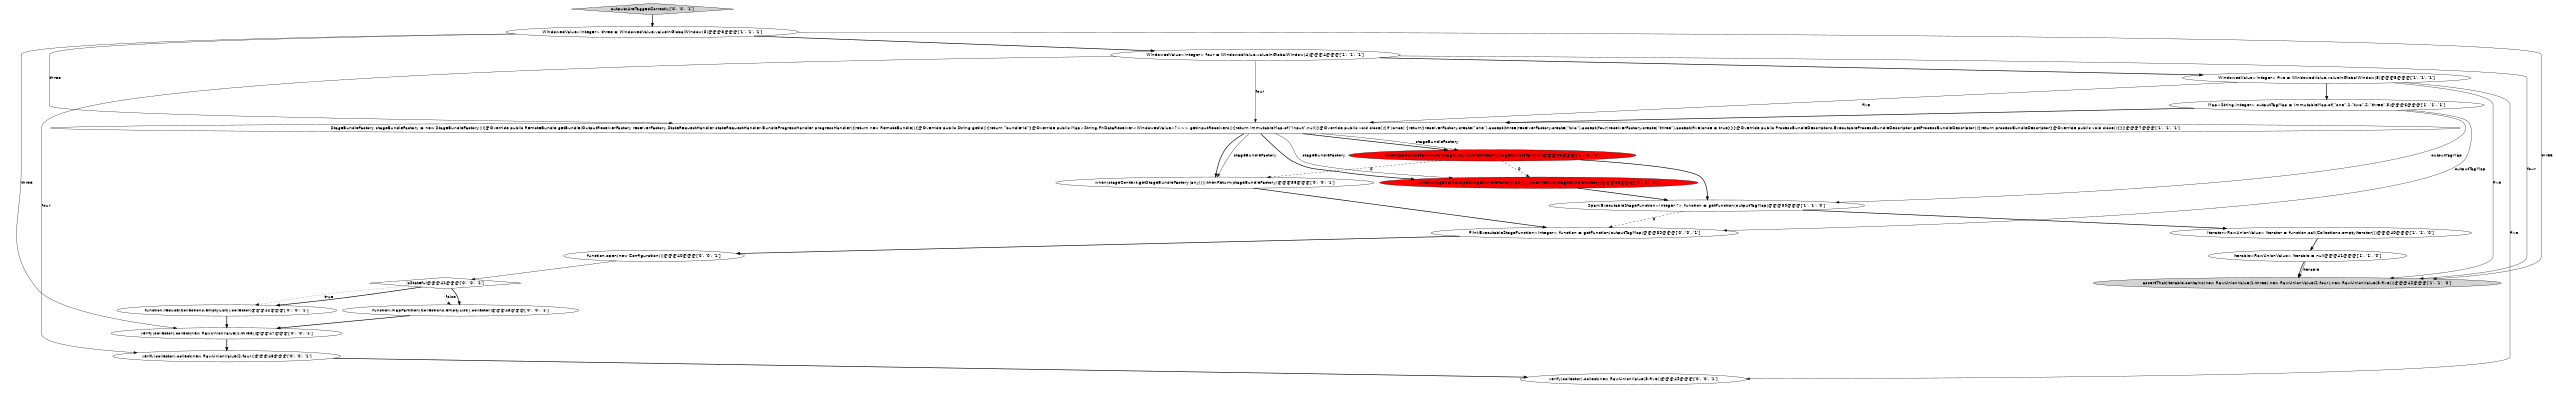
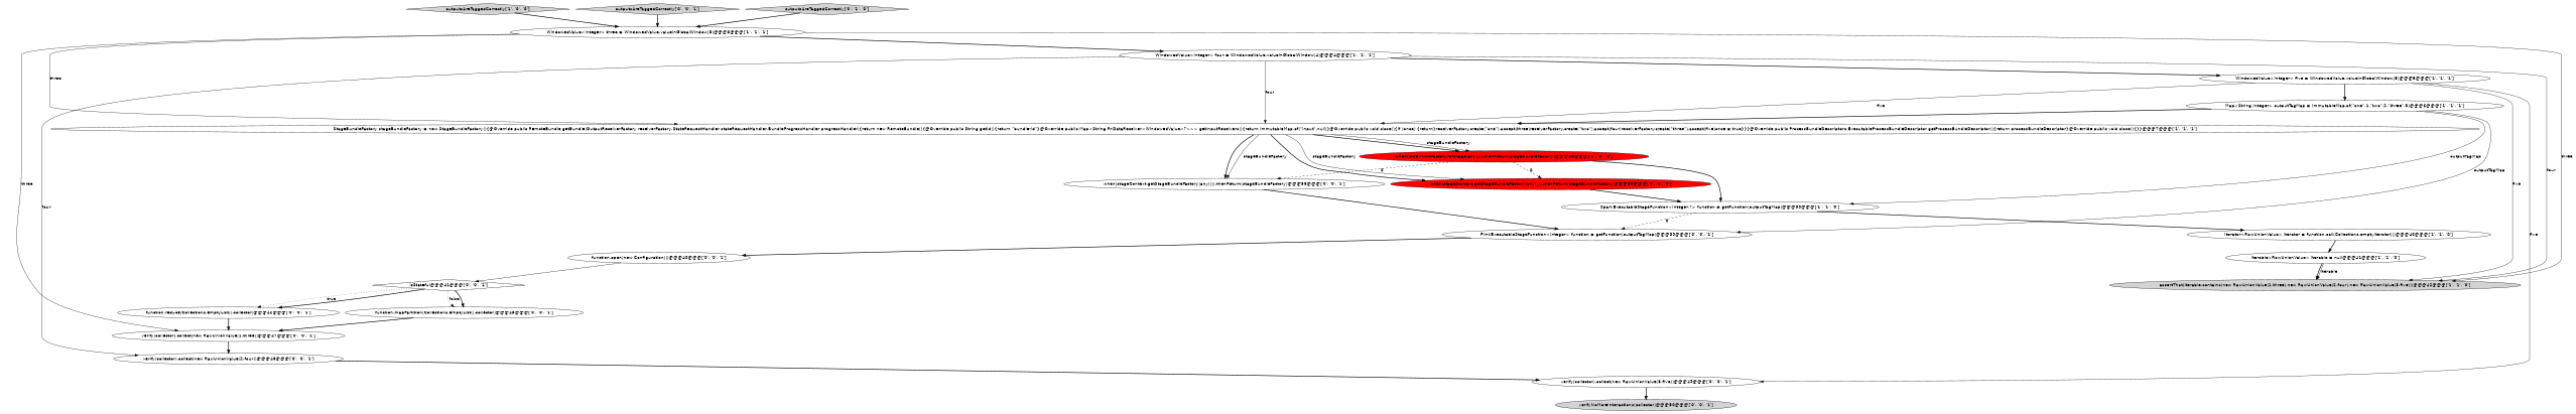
  digraph {
    fontname="DejaVu Sans"
    node [fillcolor=white fontname="DejaVu Sans" shape=ellipse style=filled]
    edge [fontname="DejaVu Sans" style=bold]
    n1 [label="when(stageContext.getStageBundleFactory(any())).thenReturn(stageBundleFactory)@@@38@@@['0', '0', '1']"]
    n2 [label="FlinkExecutableStageFunction<Integer> function = getFunction(outputTagMap)@@@39@@@['0', '0', '1']"]
    n3 [label="function.open(new Configuration())@@@40@@@['0', '0', '1']"]
    n4 [label="Map<String,Integer> outputTagMap = ImmutableMap.of(\"one\",1,\"two\",2,\"three\",3)@@@6@@@['1', '1', '1']"]
    n5 [label="StageBundleFactory stageBundleFactory = new StageBundleFactory(){@Override public RemoteBundle getBundle(OutputReceiverFactory receiverFactory,StateRequestHandler stateRequestHandler,BundleProgressHandler progressHandler){return new RemoteBundle(){@Override public String getId(){return \"bundle-id\"}@Override public Map<String,FnDataReceiver<WindowedValue<?>>> getInputReceivers(){return ImmutableMap.of(\"input\",null)}@Override public void close(){if (once) {return}receiverFactory.create(\"one\").accept(three)receiverFactory.create(\"two\").accept(four)receiverFactory.create(\"three\").accept(five)once = true}}}@Override public ProcessBundleDescriptors.ExecutableProcessBundleDescriptor getProcessBundleDescriptor(){return processBundleDescriptor}@Override public void close(){}}@@@7@@@['1', '1', '1']"]
    n6 [label="SparkExecutableStageFunction<Integer,?> function = getFunction(outputTagMap)@@@39@@@['1', '1', '0']"]
    n7 [fillcolor=red label="when(stageContext.getStageBundleFactory(any())).thenReturn(stageBundleFactory)@@@38@@@['0', '1', '0']"]
    n8 [fillcolor=red label="when(jobBundleFactory.forStage(any())).thenReturn(stageBundleFactory)@@@38@@@['1', '0', '0']"]
    n9 [label="Iterator<RawUnionValue> iterator = function.call(Collections.emptyIterator())@@@40@@@['1', '1', '0']"]
+   n10 [fillcolor=lightgray label="outputsAreTaggedCorrectly['1', '0', '0']" shape=diamond]
    n11 [label="WindowedValue<Integer> three = WindowedValue.valueInGlobalWindow(3)@@@3@@@['1', '1', '1']"]
    n12 [fillcolor=lightgray label="assertThat(iterable,contains(new RawUnionValue(1,three),new RawUnionValue(2,four),new RawUnionValue(3,five)))@@@42@@@['1', '1', '0']"]
    n13 [label="WindowedValue<Integer> four = WindowedValue.valueInGlobalWindow(4)@@@4@@@['1', '1', '1']"]
    n14 [label="verify(collector).collect(new RawUnionValue(1,three))@@@47@@@['0', '0', '1']"]
    n15 [label="Iterable<RawUnionValue> iterable = null@@@41@@@['1', '1', '0']"]
    n16 [label="WindowedValue<Integer> five = WindowedValue.valueInGlobalWindow(5)@@@5@@@['1', '1', '1']"]
    n17 [label="verify(collector).collect(new RawUnionValue(2,four))@@@48@@@['0', '0', '1']"]
    n18 [label="verify(collector).collect(new RawUnionValue(3,five))@@@49@@@['0', '0', '1']"]
    n19 [label="isStateful@@@41@@@['0', '0', '1']" shape=diamond]
    n20 [label="function.mapPartition(Collections.emptyList(),collector)@@@45@@@['0', '0', '1']"]
    n21 [label="function.reduce(Collections.emptyList(),collector)@@@42@@@['0', '0', '1']"]
+   n22 [fillcolor=lightgray label="verifyNoMoreInteractions(collector)@@@50@@@['0', '0', '1']"]
    n23 [fillcolor=lightgray label="outputsAreTaggedCorrectly['0', '0', '1']" shape=diamond]
+   n24 [fillcolor=lightgray label="outputsAreTaggedCorrectly['0', '1', '0']" shape=diamond]
    n1 -> n2
    n2 -> n3
    n3 -> n19 [style=solid]
    n4 -> n2 [label=outputTagMap style=solid]
    n4 -> n5
    n4 -> n6 [label=outputTagMap style=solid]
    n5 -> n1 [label=stageBundleFactory style=solid]
    n5 -> n1
    n5 -> n7 [label=stageBundleFactory style=solid]
    n5 -> n7
    n5 -> n8
    n5 -> n8 [label=stageBundleFactory style=solid]
    n6 -> n2 [label=0 style=dashed]
    n6 -> n9
    n7 -> n6
    n8 -> n1 [label=0 style=dashed]
    n8 -> n6
    n8 -> n7 [label=0 style=dashed]
    n9 -> n15
+   n10 -> n11
    n11 -> n5 [label=three style=solid]
    n11 -> n12 [label=three style=solid]
    n11 -> n13
    n11 -> n14 [label=three style=solid]
    n13 -> n5 [label=four style=solid]
    n13 -> n12 [label=four style=solid]
    n13 -> n16
    n13 -> n17 [label=four style=solid]
    n14 -> n17
    n15 -> n12
    n15 -> n12 [label=iterable style=solid]
    n16 -> n4
    n16 -> n5 [label=five style=solid]
    n16 -> n12 [label=five style=solid]
    n16 -> n18 [label=five style=solid]
    n17 -> n18
+   n18 -> n22
    n19 -> n20 [label=false style=dotted]
    n19 -> n20
    n19 -> n21 [label=true style=dotted]
    n19 -> n21
    n20 -> n14
    n21 -> n14
    n23 -> n11
+   n24 -> n11
  }
